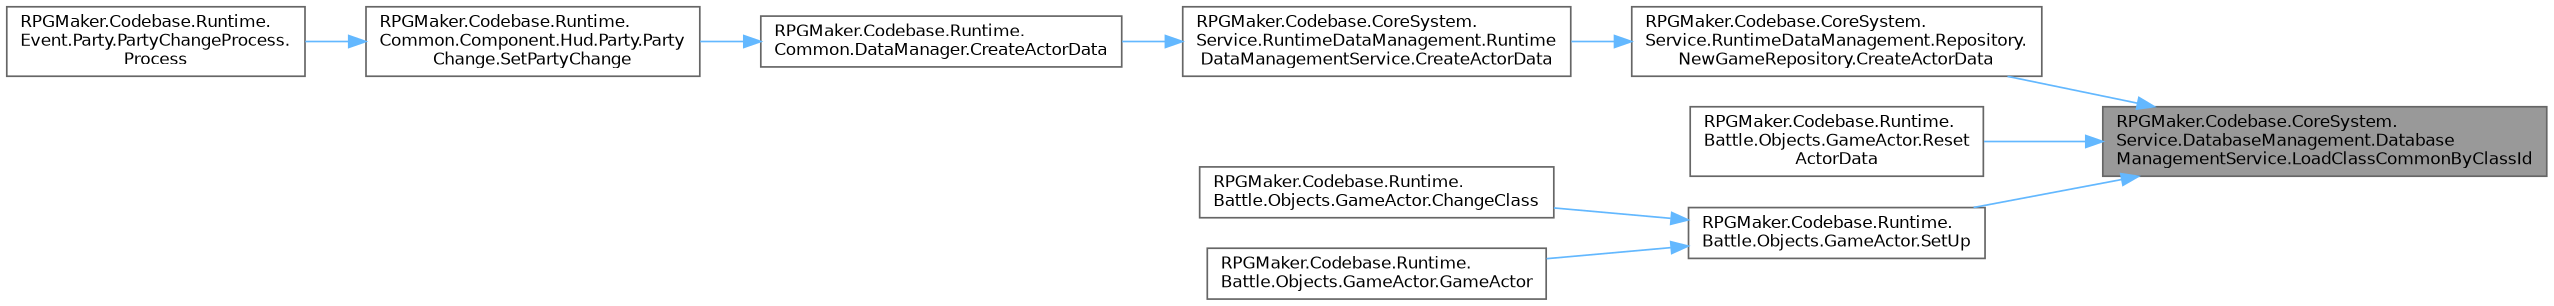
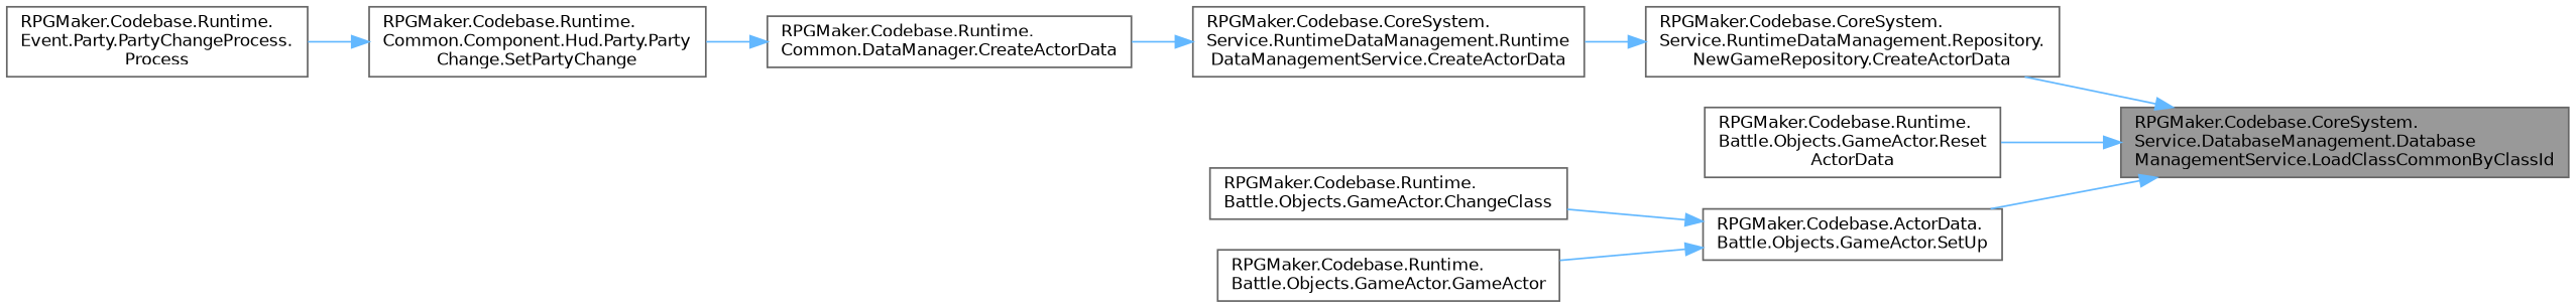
  digraph {
    rankdir=RL
    node [color=grey40 fillcolor=white fontname=Helvetica fontsize=10 shape=box style=filled]
    edge [color=steelblue1 dir=back fontname=Helvetica fontsize=10 labelfontname=Helvetica labelfontsize=10 style=solid]
    n1 [color=gray40 fillcolor=grey60 fontcolor=black height=0.2 label="RPGMaker.Codebase.CoreSystem.\lService.DatabaseManagement.Database\lManagementService.LoadClassCommonByClassId" width=0.4]
    n2 [height=0.2 label="RPGMaker.Codebase.CoreSystem.\lService.RuntimeDataManagement.Repository.\lNewGameRepository.CreateActorData" width=0.4]
    n3 [height=0.2 label="RPGMaker.Codebase.Runtime.\lBattle.Objects.GameActor.Reset\lActorData" width=0.4]
-   n4 [height=0.2 label="RPGMaker.Codebase.Runtime.\lBattle.Objects.GameActor.SetUp" width=0.4]
+   n4 [height=0.2 label="RPGMaker.Codebase.ActorData.\lBattle.Objects.GameActor.SetUp" width=0.4]
    n5 [height=0.2 label="RPGMaker.Codebase.CoreSystem.\lService.RuntimeDataManagement.Runtime\lDataManagementService.CreateActorData" width=0.4]
    n6 [height=0.2 label="RPGMaker.Codebase.Runtime.\lCommon.DataManager.CreateActorData" width=0.4]
    n7 [height=0.2 label="RPGMaker.Codebase.Runtime.\lCommon.Component.Hud.Party.Party\lChange.SetPartyChange" width=0.4]
    n8 [height=0.2 label="RPGMaker.Codebase.Runtime.\lEvent.Party.PartyChangeProcess.\lProcess" width=0.4]
    n9 [height=0.2 label="RPGMaker.Codebase.Runtime.\lBattle.Objects.GameActor.ChangeClass" width=0.4]
    n10 [height=0.2 label="RPGMaker.Codebase.Runtime.\lBattle.Objects.GameActor.GameActor" width=0.4]
    n1 -> n2
    n1 -> n3
    n1 -> n4
    n2 -> n5
    n4 -> n9
    n4 -> n10
    n5 -> n6
    n6 -> n7
    n7 -> n8
  }
